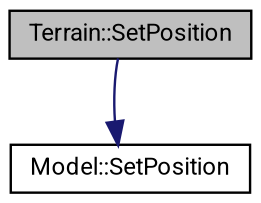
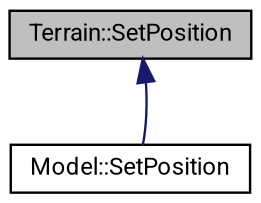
  digraph {
    rankdir=TB
    fontname=Roboto
    node [color=black fontname=Roboto fontsize=10 shape=record]
    n1 [fillcolor=grey75 fontcolor=black height=0.2 label="Terrain::SetPosition" style=filled width=0.4]
    n2 [height=0.2 label="Model::SetPosition" width=0.4]
-   n1 -> n2 [color=midnightblue fontname=Roboto fontsize=10 labelfontname=FreeSans labelfontsize=10 style=solid]
+   n2 -> n1 [color=midnightblue fontname=Roboto fontsize=10 labelfontname=FreeSans labelfontsize=10 style=solid]
  }
